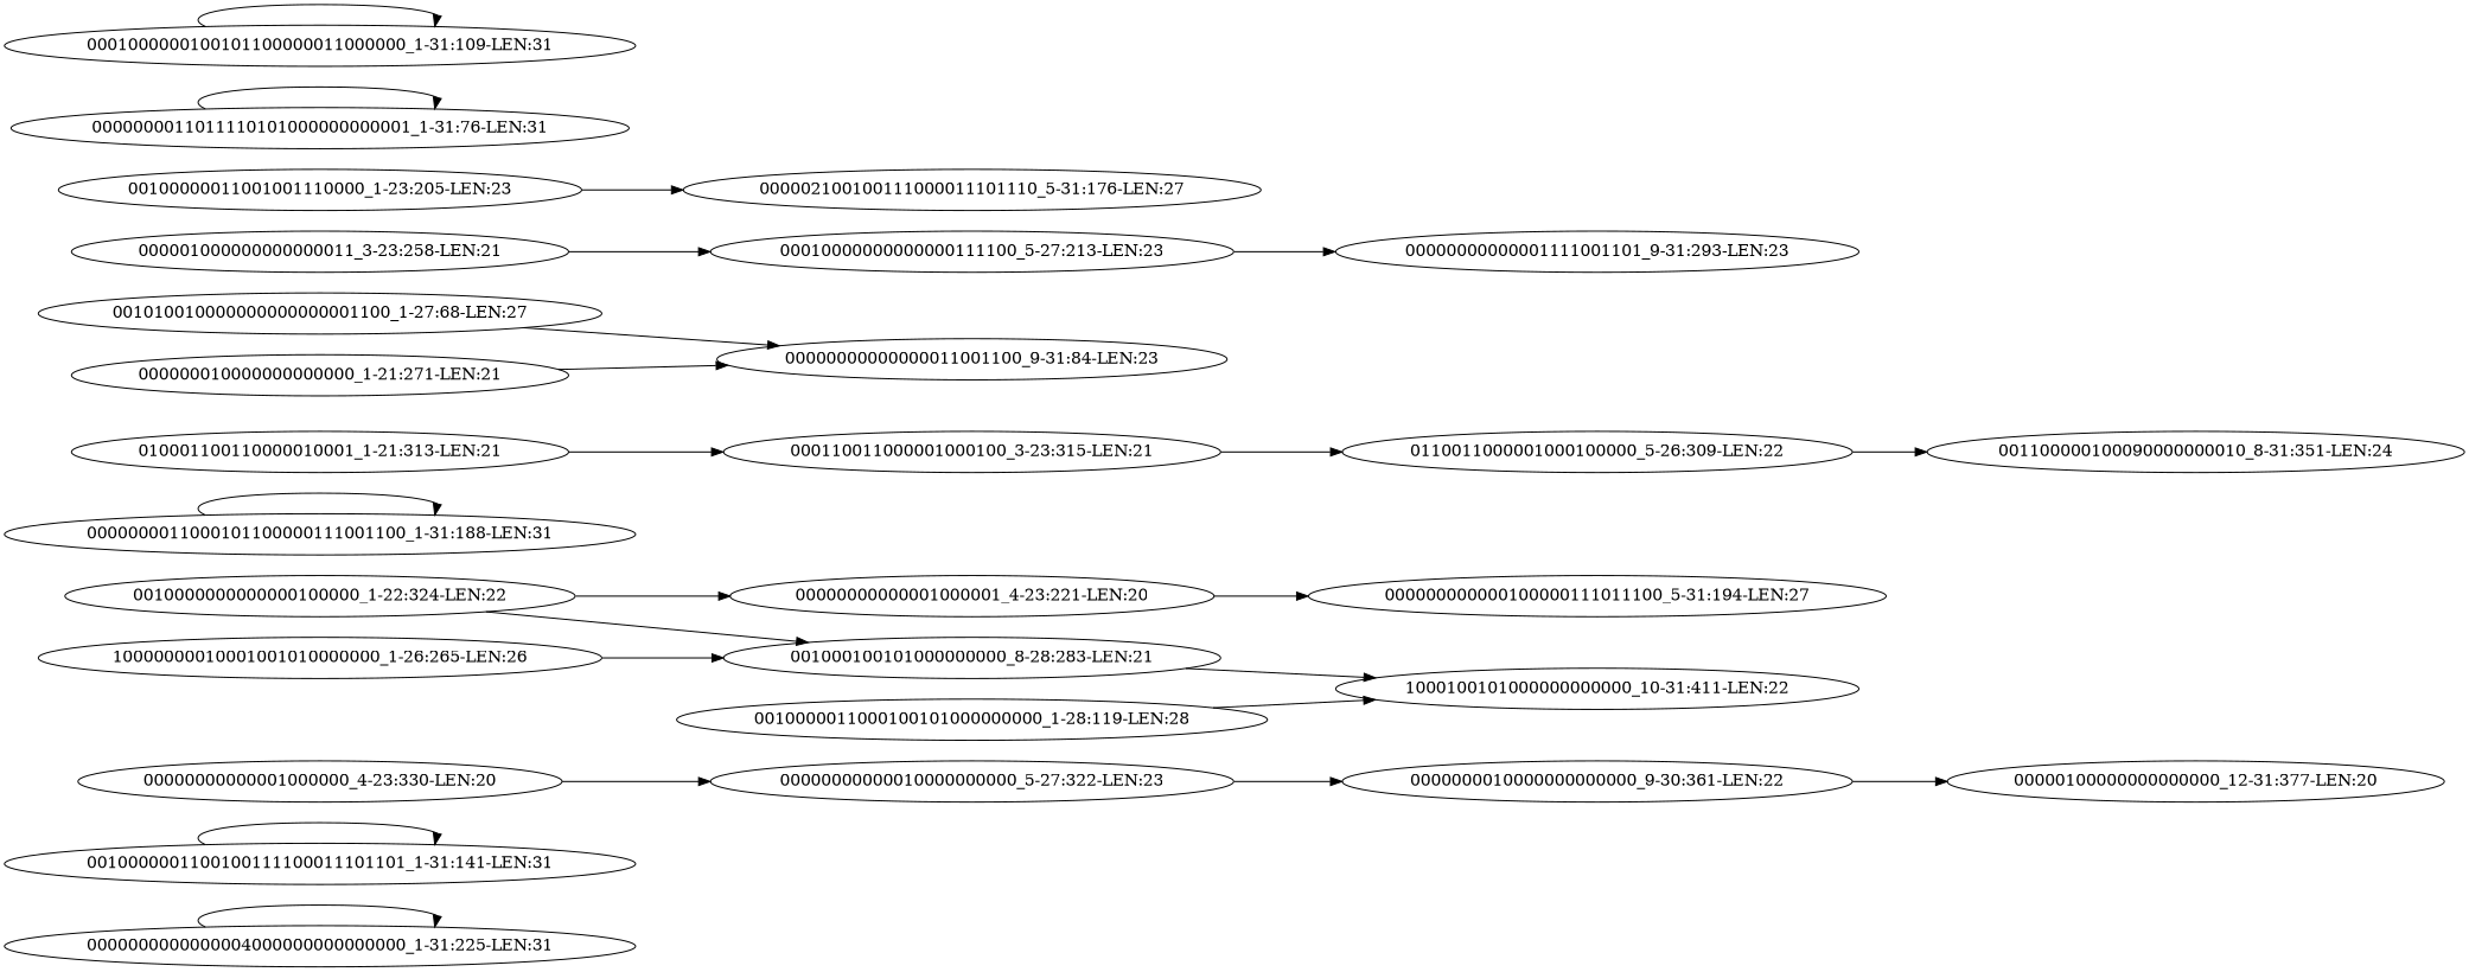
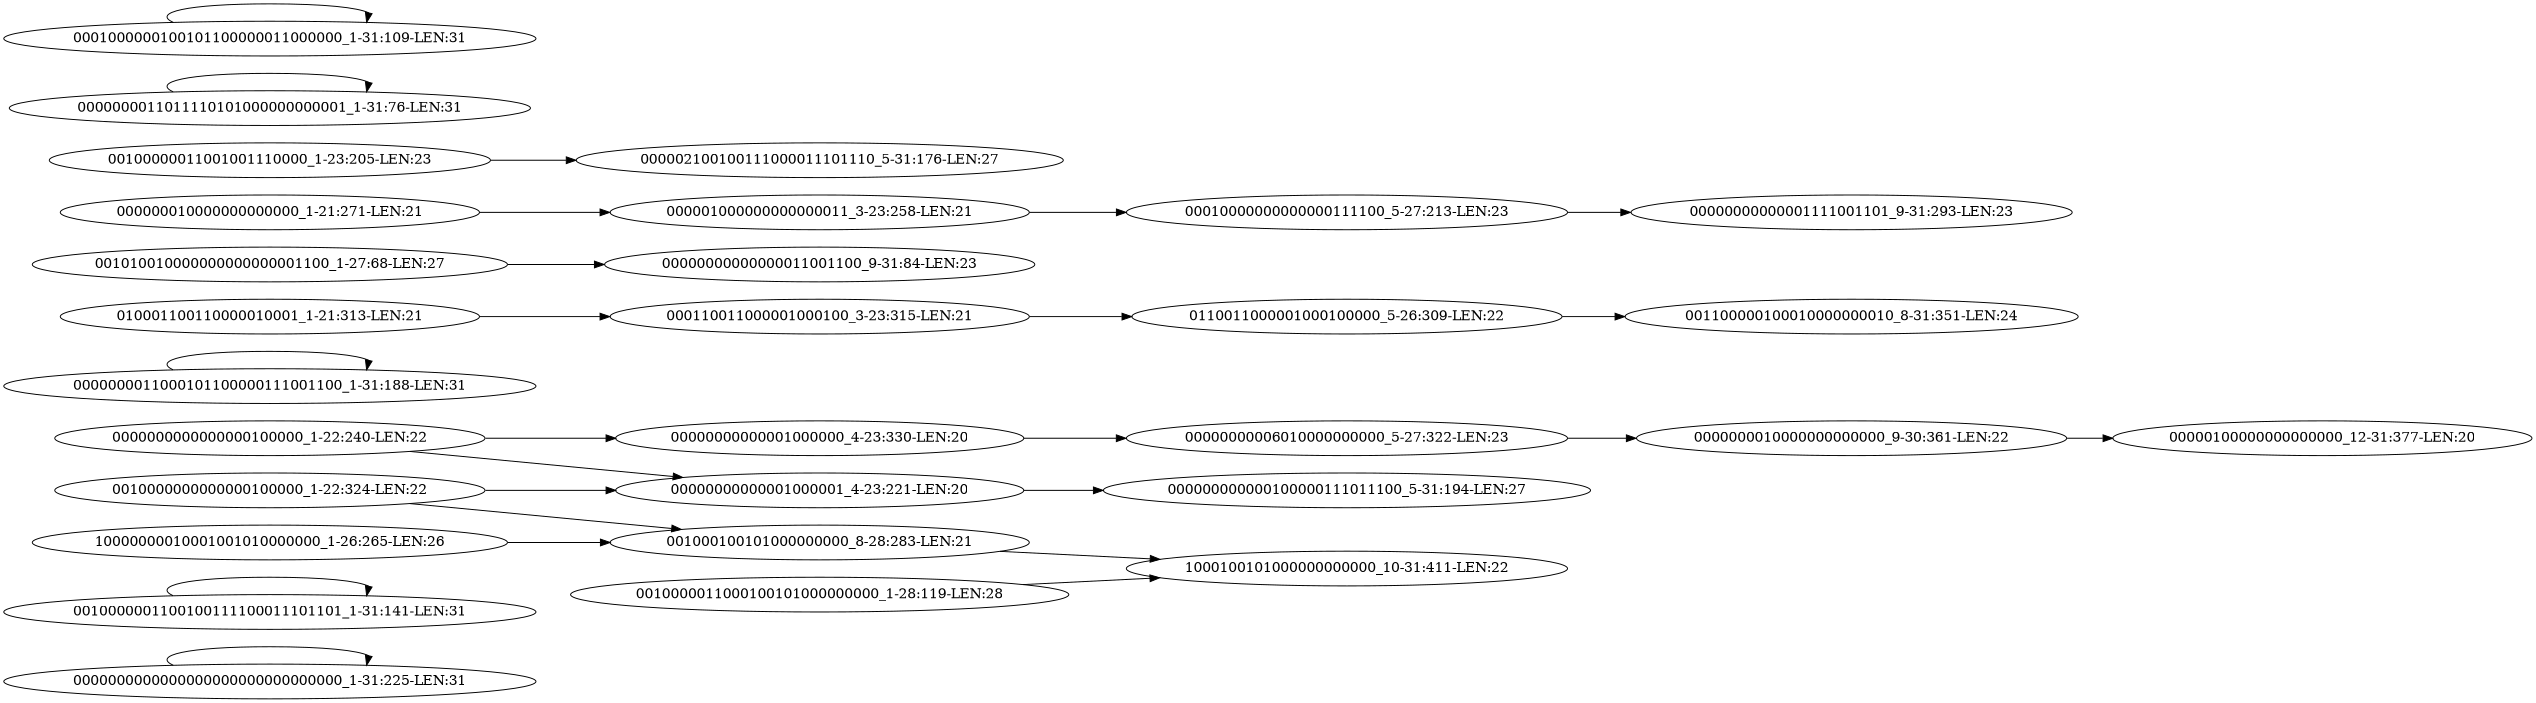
  digraph {
    rankdir=LR
-   "0000000000000000000000000000000_1-31:225-LEN:31" [label="0000000000000004000000000000000_1-31:225-LEN:31"]
+   "0000000000000000000000000000000_1-31:225-LEN:31"
    "0010000001100100111100011101101_1-31:141-LEN:31"
    "0000000010000000000000_9-30:361-LEN:22"
    "00000100000000000000_12-31:377-LEN:20"
    "0010000000000000100000_1-22:324-LEN:22"
    "00000000000001000001_4-23:221-LEN:20"
    "001000100101000000000_8-28:283-LEN:21"
    "000000000000100000111011100_5-31:194-LEN:27"
    "00000000000001000000_4-23:330-LEN:20"
-   "00000000000010000000000_5-27:322-LEN:23"
+   "00000000000010000000000_5-27:322-LEN:23" [label="00000000006010000000000_5-27:322-LEN:23"]
+   "0000000000000000100000_1-22:240-LEN:22"
    "10000000010001001010000000_1-26:265-LEN:26"
    "1000100101000000000000_10-31:411-LEN:22"
    "0000000011000101100000111001100_1-31:188-LEN:31"
    "010001100110000010001_1-21:313-LEN:21"
    "000110011000001000100_3-23:315-LEN:21"
    "0110011000001000100000_5-26:309-LEN:22"
-   "001100000100010000000010_8-31:351-LEN:24" [label="001100000100090000000010_8-31:351-LEN:24"]
+   "001100000100010000000010_8-31:351-LEN:24"
    "001010010000000000000001100_1-27:68-LEN:27"
    "00000000000000011001100_9-31:84-LEN:23"
    "000000010000000000000_1-21:271-LEN:21"
    "000001000000000000011_3-23:258-LEN:21"
    "00010000000000000111100_5-27:213-LEN:23"
    "00000000000001111001101_9-31:293-LEN:23"
    n25 [label="000002100100111000011101110_5-31:176-LEN:27"]
    "00100000011001001110000_1-23:205-LEN:23"
    "0000000011011110101000000000001_1-31:76-LEN:31"
    "0001000000100101100000011000000_1-31:109-LEN:31"
    n29 [label="0010000011000100101000000000_1-28:119-LEN:28"]
    "0000000000000000000000000000000_1-31:225-LEN:31" -> "0000000000000000000000000000000_1-31:225-LEN:31"
    "0010000001100100111100011101101_1-31:141-LEN:31" -> "0010000001100100111100011101101_1-31:141-LEN:31"
    "0000000010000000000000_9-30:361-LEN:22" -> "00000100000000000000_12-31:377-LEN:20"
    "0010000000000000100000_1-22:324-LEN:22" -> "00000000000001000001_4-23:221-LEN:20"
    "0010000000000000100000_1-22:324-LEN:22" -> "001000100101000000000_8-28:283-LEN:21"
    "00000000000001000001_4-23:221-LEN:20" -> "000000000000100000111011100_5-31:194-LEN:27"
    "001000100101000000000_8-28:283-LEN:21" -> "1000100101000000000000_10-31:411-LEN:22"
    "00000000000001000000_4-23:330-LEN:20" -> "00000000000010000000000_5-27:322-LEN:23"
    "00000000000010000000000_5-27:322-LEN:23" -> "0000000010000000000000_9-30:361-LEN:22"
+   "0000000000000000100000_1-22:240-LEN:22" -> "00000000000001000001_4-23:221-LEN:20"
+   "0000000000000000100000_1-22:240-LEN:22" -> "00000000000001000000_4-23:330-LEN:20"
    "10000000010001001010000000_1-26:265-LEN:26" -> "001000100101000000000_8-28:283-LEN:21"
    "0000000011000101100000111001100_1-31:188-LEN:31" -> "0000000011000101100000111001100_1-31:188-LEN:31"
    "010001100110000010001_1-21:313-LEN:21" -> "000110011000001000100_3-23:315-LEN:21"
    "000110011000001000100_3-23:315-LEN:21" -> "0110011000001000100000_5-26:309-LEN:22"
    "0110011000001000100000_5-26:309-LEN:22" -> "001100000100010000000010_8-31:351-LEN:24"
    "001010010000000000000001100_1-27:68-LEN:27" -> "00000000000000011001100_9-31:84-LEN:23"
-   "000000010000000000000_1-21:271-LEN:21" -> "00000000000000011001100_9-31:84-LEN:23"
+   "000000010000000000000_1-21:271-LEN:21" -> "000001000000000000011_3-23:258-LEN:21"
    "000001000000000000011_3-23:258-LEN:21" -> "00010000000000000111100_5-27:213-LEN:23"
    "00010000000000000111100_5-27:213-LEN:23" -> "00000000000001111001101_9-31:293-LEN:23"
    "00100000011001001110000_1-23:205-LEN:23" -> n25
    "0000000011011110101000000000001_1-31:76-LEN:31" -> "0000000011011110101000000000001_1-31:76-LEN:31"
    "0001000000100101100000011000000_1-31:109-LEN:31" -> "0001000000100101100000011000000_1-31:109-LEN:31"
    n29 -> "1000100101000000000000_10-31:411-LEN:22"
  }
